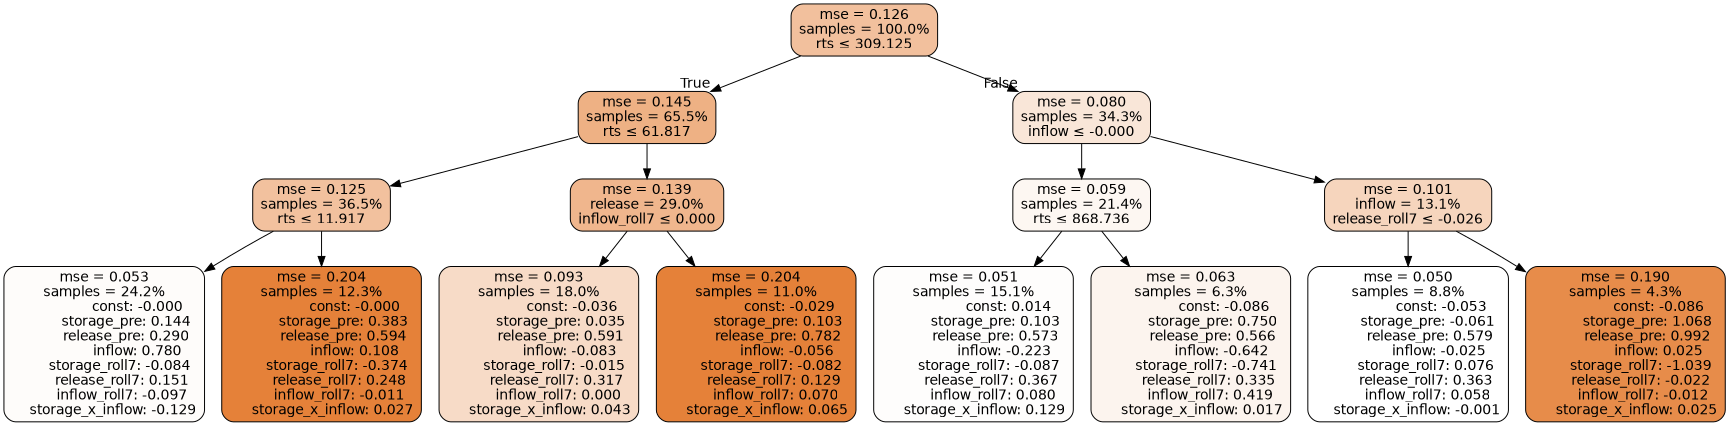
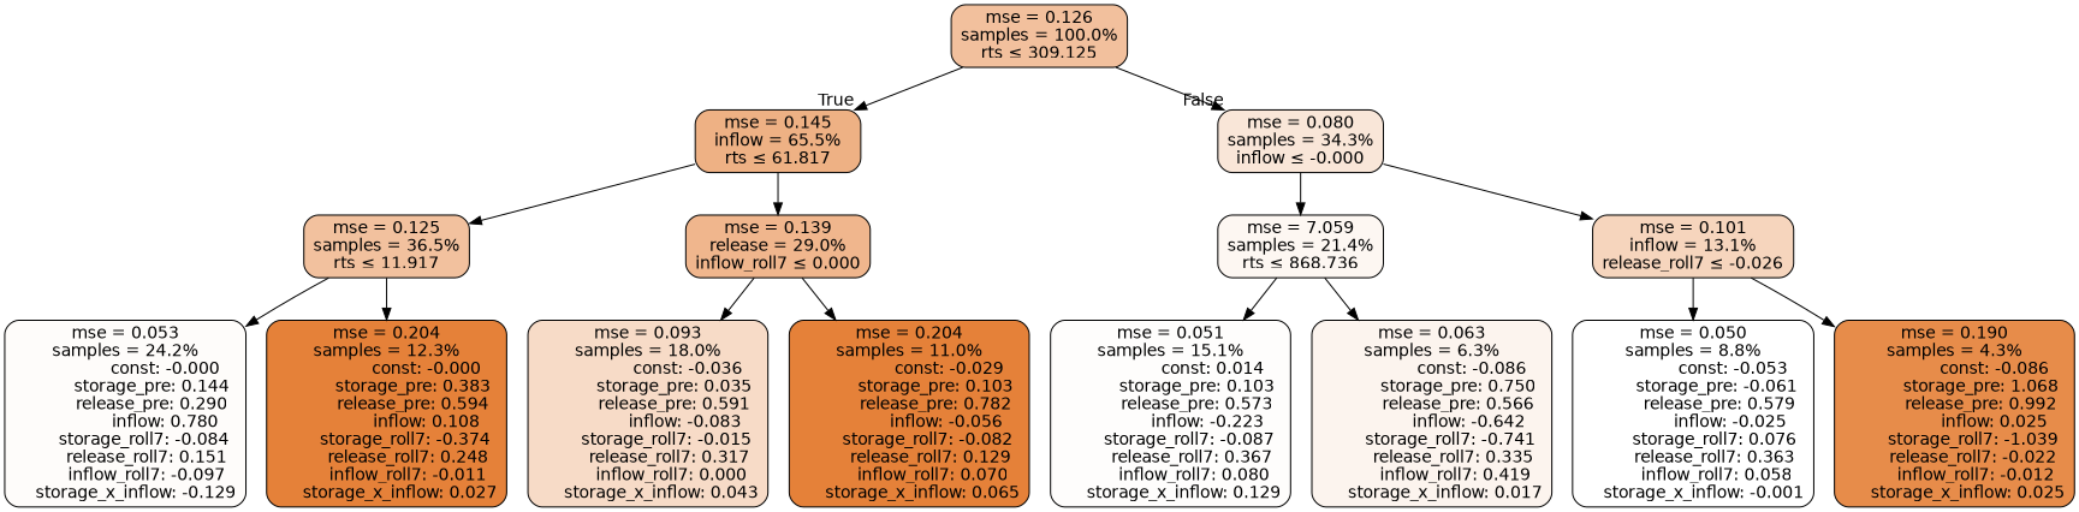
  digraph {
    node [color=black fillcolor="#e58139" fontname=helvetica shape=rectangle style="filled, rounded"]
    edge [fontname=helvetica]
    n1 [fillcolor="#f2c09d" label="mse = 0.126\nsamples = 100.0%\nrts &le; 309.125"]
-   n2 [fillcolor="#eeb184" label="mse = 0.145\nsamples = 65.5%\nrts &le; 61.817"]
+   n2 [fillcolor="#eeb184" label="mse = 0.145\ninflow = 65.5%\nrts &le; 61.817"]
    n3 [fillcolor="#f9e6d8" label="mse = 0.080\nsamples = 34.3%\ninflow &le; -0.000"]
    n4 [fillcolor="#f2c19e" label="mse = 0.125\nsamples = 36.5%\nrts &le; 11.917"]
    n5 [fillcolor="#f0b68d" label="mse = 0.139\nrelease = 29.0%\ninflow_roll7 &le; 0.000"]
-   n6 [fillcolor="#fdf7f2" label="mse = 0.059\nsamples = 21.4%\nrts &le; 868.736"]
+   n6 [fillcolor="#fdf7f2" label="mse = 7.059\nsamples = 21.4%\nrts &le; 868.736"]
    n7 [fillcolor="#f6d5bd" label="mse = 0.101\ninflow = 13.1%\nrelease_roll7 &le; -0.026"]
    n8 [fillcolor="#fefcfa" label="mse = 0.053\nsamples = 24.2%\n               const: -0.000\n          storage_pre: 0.144\n          release_pre: 0.290\n               inflow: 0.780\n       storage_roll7: -0.084\n        release_roll7: 0.151\n        inflow_roll7: -0.097\n    storage_x_inflow: -0.129"]
    n9 [label="mse = 0.204\nsamples = 12.3%\n               const: -0.000\n          storage_pre: 0.383\n          release_pre: 0.594\n               inflow: 0.108\n       storage_roll7: -0.374\n        release_roll7: 0.248\n        inflow_roll7: -0.011\n     storage_x_inflow: 0.027"]
    n10 [fillcolor="#f7dbc7" label="mse = 0.093\nsamples = 18.0%\n               const: -0.036\n          storage_pre: 0.035\n          release_pre: 0.591\n              inflow: -0.083\n       storage_roll7: -0.015\n        release_roll7: 0.317\n         inflow_roll7: 0.000\n     storage_x_inflow: 0.043"]
    n11 [label="mse = 0.204\nsamples = 11.0%\n               const: -0.029\n          storage_pre: 0.103\n          release_pre: 0.782\n              inflow: -0.056\n       storage_roll7: -0.082\n        release_roll7: 0.129\n         inflow_roll7: 0.070\n     storage_x_inflow: 0.065"]
    n12 [fillcolor="#fefdfc" label="mse = 0.051\nsamples = 15.1%\n                const: 0.014\n          storage_pre: 0.103\n          release_pre: 0.573\n              inflow: -0.223\n       storage_roll7: -0.087\n        release_roll7: 0.367\n         inflow_roll7: 0.080\n     storage_x_inflow: 0.129"]
    n13 [fillcolor="#fcf4ee" label="mse = 0.063\nsamples = 6.3%\n               const: -0.086\n          storage_pre: 0.750\n          release_pre: 0.566\n              inflow: -0.642\n       storage_roll7: -0.741\n        release_roll7: 0.335\n         inflow_roll7: 0.419\n     storage_x_inflow: 0.017"]
    n14 [fillcolor="#ffffff" label="mse = 0.050\nsamples = 8.8%\n               const: -0.053\n         storage_pre: -0.061\n          release_pre: 0.579\n              inflow: -0.025\n        storage_roll7: 0.076\n        release_roll7: 0.363\n         inflow_roll7: 0.058\n    storage_x_inflow: -0.001"]
    n15 [fillcolor="#e78c4a" label="mse = 0.190\nsamples = 4.3%\n               const: -0.086\n          storage_pre: 1.068\n          release_pre: 0.992\n               inflow: 0.025\n       storage_roll7: -1.039\n       release_roll7: -0.022\n        inflow_roll7: -0.012\n     storage_x_inflow: 0.025"]
    n1 -> n2 [headlabel=True labelangle=45 labeldistance=2.5]
    n1 -> n3 [headlabel=False labelangle=-45 labeldistance=2.5]
    n2 -> n4
    n2 -> n5
    n3 -> n6
    n3 -> n7
    n4 -> n8
    n4 -> n9
    n5 -> n10
    n5 -> n11
    n6 -> n12
    n6 -> n13
    n7 -> n14
    n7 -> n15
  }
